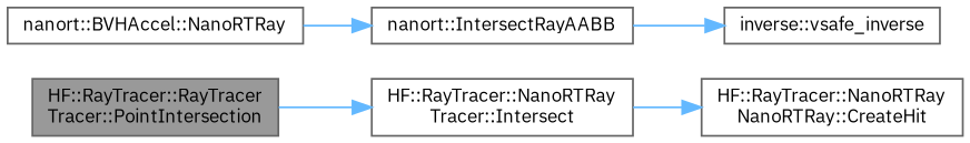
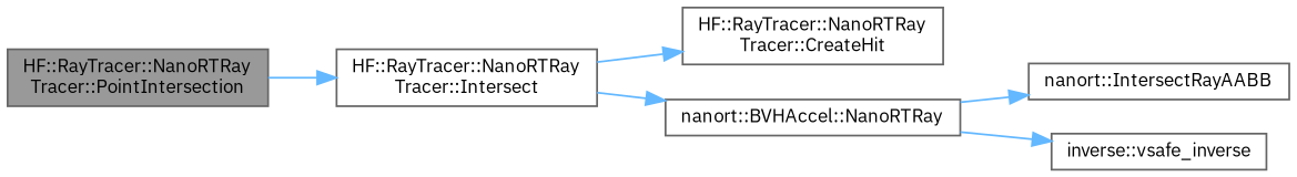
  digraph {
    fontname="IBM Plex Sans"
    rankdir=LR
    node [color=grey40 fillcolor=white fontname="IBM Plex Sans" fontsize=10 shape=box style=filled]
    edge [color=steelblue1 fontname="IBM Plex Sans" fontsize=10 labelfontname=Helvetica labelfontsize=10 style=solid]
-   n1 [color=gray40 fillcolor=grey60 fontcolor=black height=0.2 label="HF::RayTracer::RayTracer\lTracer::PointIntersection" width=0.4]
+   n1 [color=gray40 fillcolor=grey60 fontcolor=black height=0.2 label="HF::RayTracer::NanoRTRay\lTracer::PointIntersection" width=0.4]
    n2 [height=0.2 label="HF::RayTracer::NanoRTRay\lTracer::Intersect" width=0.4]
-   n3 [height=0.2 label="HF::RayTracer::NanoRTRay\lNanoRTRay::CreateHit" width=0.4]
+   n3 [height=0.2 label="HF::RayTracer::NanoRTRay\lTracer::CreateHit" width=0.4]
    n4 [height=0.2 label="nanort::BVHAccel::NanoRTRay" width=0.4]
    n5 [height=0.2 label="nanort::IntersectRayAABB" width=0.4]
    n6 [height=0.2 label="inverse::vsafe_inverse" width=0.4]
    n1 -> n2
    n2 -> n3
+   n2 -> n4
    n4 -> n5
-   n5 -> n6
+   n4 -> n6
  }
